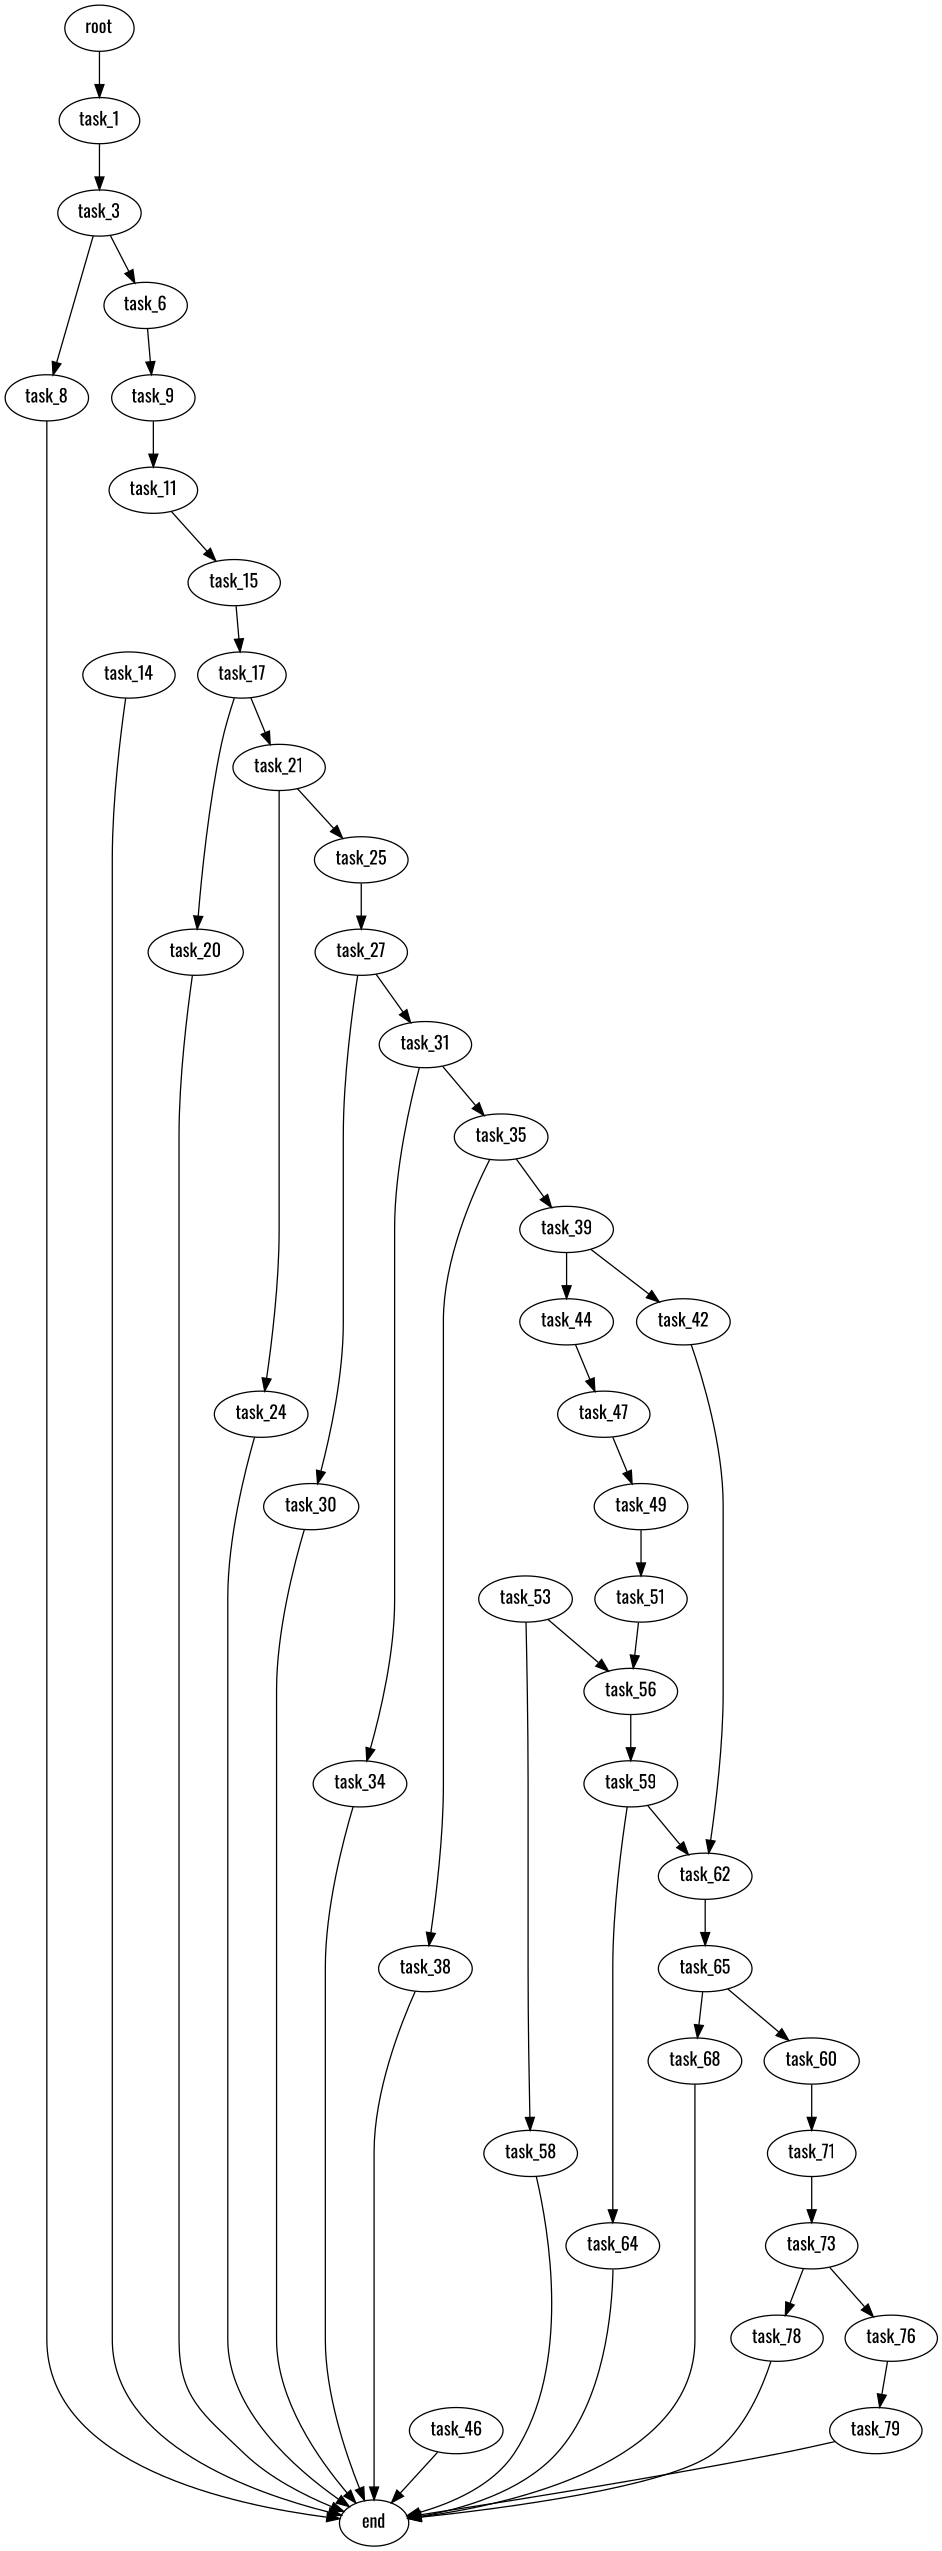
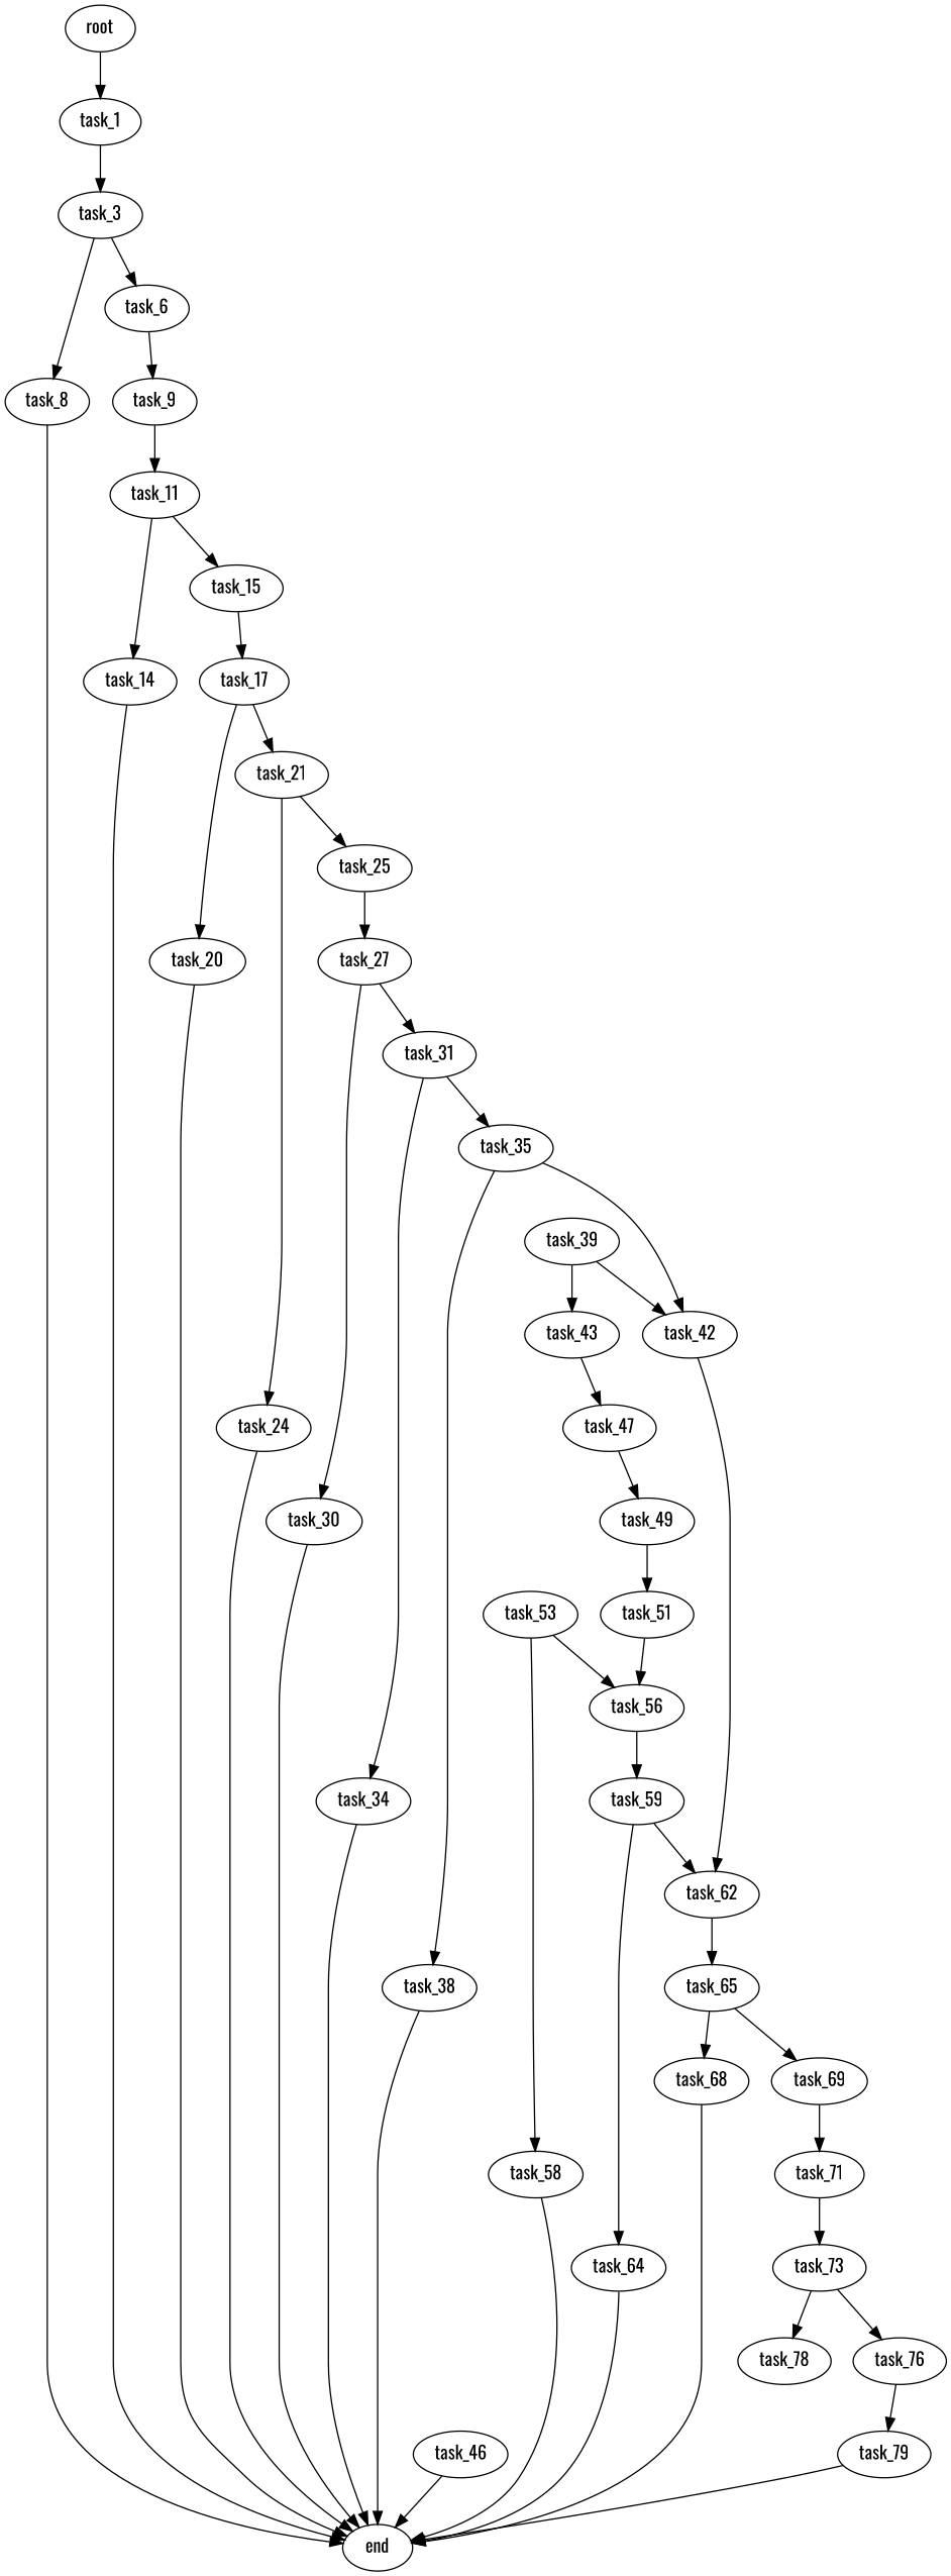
  digraph {
    fontname=Oswald
    node [fontname=Oswald]
    edge [fontname=Oswald]
    root
    task_1
    task_3
    task_6
    task_8
    task_9
    end
    task_11
    task_14
    task_15
    task_17
    task_20
    task_21
    task_24
    task_25
    task_27
    task_30
    task_31
    task_34
    task_35
    task_38
    task_39
    task_42
-   task_44
+   task_44 [label=task_43]
    task_62
    task_47
    task_46
    task_49
    task_51
    task_56
    task_53
    task_58
    task_59
    task_64
    task_65
    task_68
-   task_69 [label=task_60]
+   task_69
    task_71
    task_73
    task_76
    task_78
    task_79
    root -> task_1
    task_1 -> task_3
    task_3 -> task_6
    task_3 -> task_8
    task_6 -> task_9
    task_8 -> end
    task_9 -> task_11
+   task_11 -> task_14
    task_11 -> task_15
    task_14 -> end
    task_15 -> task_17
    task_17 -> task_20
    task_17 -> task_21
    task_20 -> end
    task_21 -> task_24
    task_21 -> task_25
    task_24 -> end
    task_25 -> task_27
    task_27 -> task_30
    task_27 -> task_31
    task_30 -> end
    task_31 -> task_34
    task_31 -> task_35
    task_34 -> end
    task_35 -> task_38
-   task_35 -> task_39
+   task_35 -> task_42
    task_38 -> end
    task_39 -> task_42
    task_39 -> task_44
    task_42 -> task_62
    task_44 -> task_47
    task_62 -> task_65
    task_47 -> task_49
    task_46 -> end
    task_49 -> task_51
    task_51 -> task_56
    task_56 -> task_59
    task_53 -> task_56
    task_53 -> task_58
    task_58 -> end
    task_59 -> task_62
    task_59 -> task_64
    task_64 -> end
    task_65 -> task_68
    task_65 -> task_69
    task_68 -> end
    task_69 -> task_71
    task_71 -> task_73
    task_73 -> task_76
    task_73 -> task_78
    task_76 -> task_79
-   task_78 -> end
    task_79 -> end
  }
